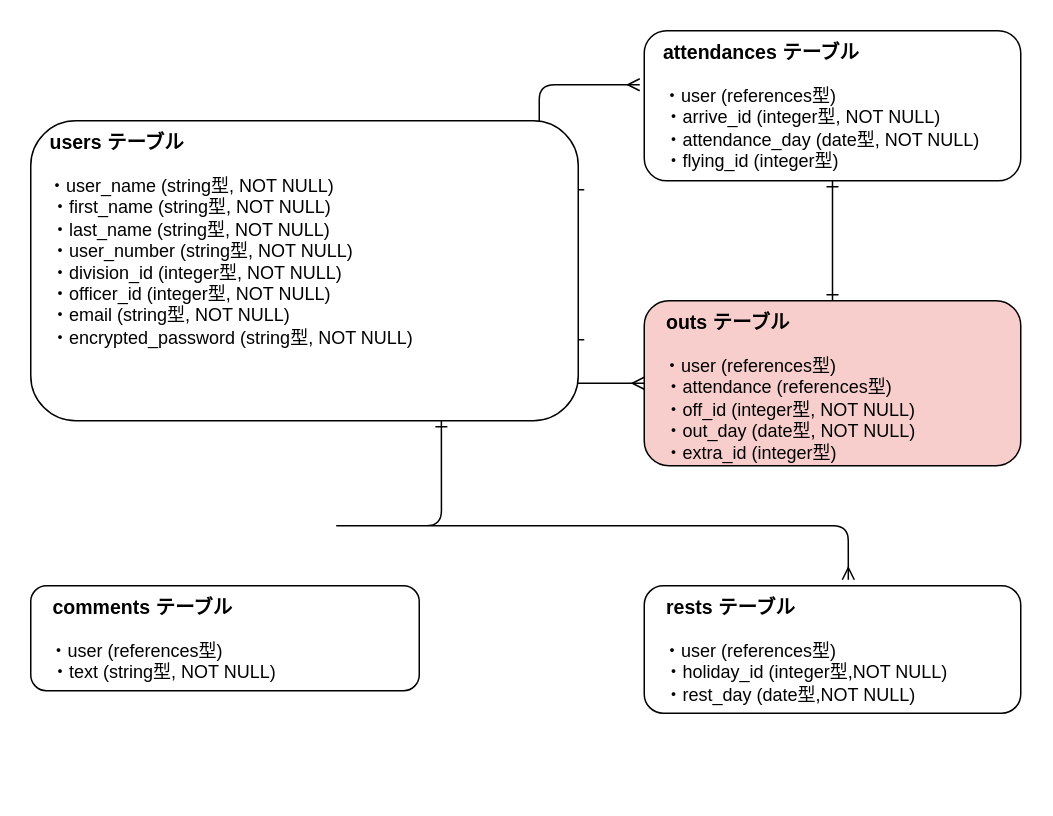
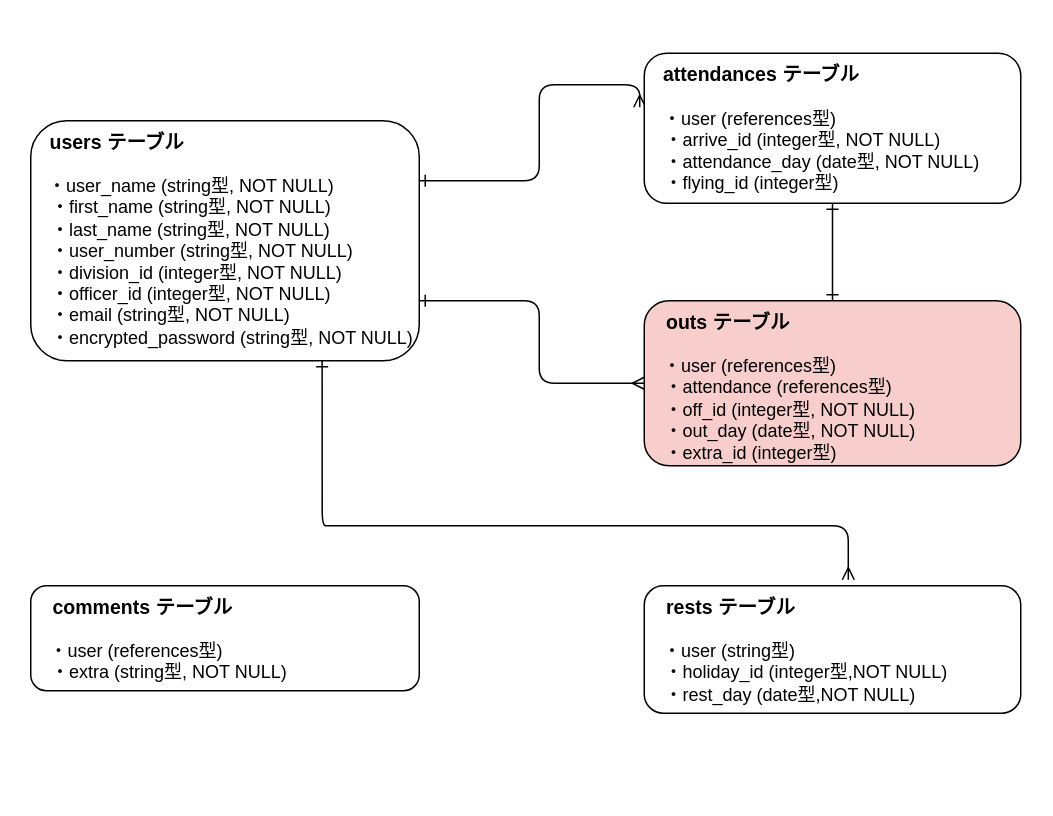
  <mxCell id="0" />
  <mxCell id="1" parent="0" />
  <mxCell id="2" style="edgeStyle=orthogonalEdgeStyle;orthogonalLoop=1;jettySize=auto;html=1;exitX=0.75;exitY=1;exitDx=0;exitDy=0;entryX=0.542;entryY=-0.047;entryDx=0;entryDy=0;entryPerimeter=0;startArrow=ERone;startFill=0;endArrow=ERmany;endFill=0;" parent="1" source="5" target="9" edge="1"><mxGeometry relative="1" as="geometry"><Array as="points"><mxPoint x="219" y="350" /><mxPoint x="559" y="350" /></Array></mxGeometry></mxCell>
  <mxCell id="3" style="edgeStyle=orthogonalEdgeStyle;orthogonalLoop=1;jettySize=auto;html=1;exitX=1;exitY=0.25;exitDx=0;exitDy=0;startArrow=ERone;startFill=0;endArrow=ERmany;endFill=0;entryX=-0.012;entryY=0.36;entryDx=0;entryDy=0;entryPerimeter=0;" parent="1" source="5" target="7" edge="1"><mxGeometry relative="1" as="geometry"><mxPoint x="359" y="90" as="targetPoint" /><Array as="points"><mxPoint x="359" y="120" /><mxPoint x="359" y="56" /></Array></mxGeometry></mxCell>
  <mxCell id="4" style="edgeStyle=orthogonalEdgeStyle;orthogonalLoop=1;jettySize=auto;html=1;exitX=1;exitY=0.75;exitDx=0;exitDy=0;startArrow=ERone;startFill=0;endArrow=ERmany;endFill=0;entryX=0;entryY=0.5;entryDx=0;entryDy=0;" parent="1" source="5" target="8" edge="1"><mxGeometry relative="1" as="geometry"><mxPoint x="359" y="260" as="targetPoint" /><Array as="points"><mxPoint x="359" y="200" /><mxPoint x="359" y="255" /></Array></mxGeometry></mxCell>
- <mxCell id="5" value="&lt;font style=&quot;font-size: 12px&quot;&gt;&lt;span style=&quot;font-size: 11px&quot;&gt;　&lt;/span&gt;&lt;font style=&quot;font-size: 13px ; font-weight: bold&quot;&gt;&lt;font style=&quot;font-size: 13px&quot;&gt;users テーブル&lt;br&gt;&lt;/font&gt;&lt;/font&gt;&lt;font style=&quot;font-size: 10px&quot;&gt;　&lt;br&gt;　&lt;/font&gt;&lt;font style=&quot;font-size: 12px&quot;&gt;・user_name (string型, NOT NULL)&lt;br&gt;　・first_name (string型, NOT NULL)&lt;br&gt;　・last_name (string型, NOT NULL)&lt;br&gt;　・user_number (string型, NOT NULL)&lt;br&gt;　・division_id&amp;nbsp;(integer型, NOT NULL)&lt;br&gt;　・officer_id&amp;nbsp;(integer型, NOT NULL)&lt;br&gt;　・&lt;/font&gt;&lt;/font&gt;&lt;font style=&quot;font-size: 12px&quot;&gt;&lt;font style=&quot;font-size: 12px&quot;&gt;&lt;font style=&quot;font-size: 12px&quot;&gt;email (string型, NOT NULL)&lt;br&gt;&lt;/font&gt;　・&lt;/font&gt;&lt;/font&gt;&lt;font style=&quot;font-size: 12px&quot;&gt;&lt;font style=&quot;font-size: 12px&quot;&gt;&lt;font style=&quot;font-size: 12px&quot;&gt;encrypted_password (string型, NOT NULL)&lt;br&gt;　&lt;br&gt;&lt;/font&gt;&lt;span style=&quot;font-size: 11px&quot;&gt;　&lt;/span&gt;&lt;br&gt;&lt;span style=&quot;font-size: 11px&quot;&gt;　&lt;/span&gt;&lt;/font&gt;&lt;br&gt;&lt;/font&gt;" style="whiteSpace=wrap;html=1;verticalAlign=top;align=left;fontFamily=Helvetica;rounded=1;" parent="1" vertex="1"><mxGeometry x="20" y="80" width="365" height="200" as="geometry" /></mxCell>
+ <mxCell id="5" value="&lt;font style=&quot;font-size: 12px&quot;&gt;&lt;span style=&quot;font-size: 11px&quot;&gt;　&lt;/span&gt;&lt;font style=&quot;font-size: 13px ; font-weight: bold&quot;&gt;&lt;font style=&quot;font-size: 13px&quot;&gt;users テーブル&lt;br&gt;&lt;/font&gt;&lt;/font&gt;&lt;font style=&quot;font-size: 10px&quot;&gt;　&lt;br&gt;　&lt;/font&gt;&lt;font style=&quot;font-size: 12px&quot;&gt;・user_name (string型, NOT NULL)&lt;br&gt;　・first_name (string型, NOT NULL)&lt;br&gt;　・last_name (string型, NOT NULL)&lt;br&gt;　・user_number (string型, NOT NULL)&lt;br&gt;　・division_id&amp;nbsp;(integer型, NOT NULL)&lt;br&gt;　・officer_id&amp;nbsp;(integer型, NOT NULL)&lt;br&gt;　・&lt;/font&gt;&lt;/font&gt;&lt;font style=&quot;font-size: 12px&quot;&gt;&lt;font style=&quot;font-size: 12px&quot;&gt;&lt;font style=&quot;font-size: 12px&quot;&gt;email (string型, NOT NULL)&lt;br&gt;&lt;/font&gt;　・&lt;/font&gt;&lt;/font&gt;&lt;font style=&quot;font-size: 12px&quot;&gt;&lt;font style=&quot;font-size: 12px&quot;&gt;&lt;font style=&quot;font-size: 12px&quot;&gt;encrypted_password (string型, NOT NULL)&lt;br&gt;　&lt;br&gt;&lt;/font&gt;&lt;span style=&quot;font-size: 11px&quot;&gt;　&lt;/span&gt;&lt;br&gt;&lt;span style=&quot;font-size: 11px&quot;&gt;　&lt;/span&gt;&lt;/font&gt;&lt;br&gt;&lt;/font&gt;" style="whiteSpace=wrap;html=1;verticalAlign=top;align=left;fontFamily=Helvetica;rounded=1;" parent="1" vertex="1"><mxGeometry x="20" y="80" width="259" height="160" as="geometry" /></mxCell>
  <mxCell id="6" style="edgeStyle=orthogonalEdgeStyle;orthogonalLoop=1;jettySize=auto;html=1;exitX=0.5;exitY=1;exitDx=0;exitDy=0;entryX=0.5;entryY=0;entryDx=0;entryDy=0;startArrow=ERone;startFill=0;endArrow=ERone;endFill=0;" parent="1" source="7" target="8" edge="1"><mxGeometry relative="1" as="geometry" /></mxCell>
- <mxCell id="7" value="&lt;font style=&quot;font-size: 12px&quot;&gt;&lt;b&gt;&lt;span style=&quot;font-size: 11px&quot;&gt;　&lt;/span&gt;&lt;font style=&quot;font-size: 13px&quot;&gt;attendances&lt;/font&gt;&lt;font style=&quot;font-size: 13px&quot;&gt;&amp;nbsp;&lt;/font&gt;&lt;font style=&quot;font-size: 13px&quot;&gt;&lt;font style=&quot;font-size: 13px&quot;&gt;テーブル&lt;br&gt;&lt;/font&gt;&lt;/font&gt;&lt;/b&gt;&lt;font style=&quot;font-size: 12px&quot;&gt;&lt;br&gt;&lt;span style=&quot;font-size: 11px&quot;&gt;　&lt;/span&gt;&lt;font style=&quot;font-size: 12px&quot;&gt;・&lt;font style=&quot;font-size: 12px&quot;&gt;&lt;span&gt;user (references型)&lt;br&gt;&lt;/span&gt;&lt;/font&gt;　&lt;font style=&quot;font-size: 12px&quot;&gt;&lt;span&gt;・arrive_id&amp;nbsp;&lt;/span&gt;&lt;/font&gt;(integer型, NOT NULL)&lt;br&gt;　・&lt;font style=&quot;font-size: 12px&quot;&gt;attendance_day (date型, NOT NULL)&lt;/font&gt;&lt;br&gt;　・flying_id (integer型)&lt;br&gt;　&lt;/font&gt;&lt;/font&gt;&lt;/font&gt;&lt;font style=&quot;font-size: 12px&quot;&gt;&lt;font style=&quot;font-size: 12px&quot;&gt;&lt;br&gt;　&lt;br&gt;　&lt;br&gt;　&lt;/font&gt;&lt;br&gt;&lt;/font&gt;" style="whiteSpace=wrap;html=1;verticalAlign=top;align=left;fontFamily=Helvetica;rounded=1;" parent="1" vertex="1"><mxGeometry x="429" y="20" width="251" height="100" as="geometry" /></mxCell>
+ <mxCell id="7" value="&lt;font style=&quot;font-size: 12px&quot;&gt;&lt;b&gt;&lt;span style=&quot;font-size: 11px&quot;&gt;　&lt;/span&gt;&lt;font style=&quot;font-size: 13px&quot;&gt;attendances&lt;/font&gt;&lt;font style=&quot;font-size: 13px&quot;&gt;&amp;nbsp;&lt;/font&gt;&lt;font style=&quot;font-size: 13px&quot;&gt;&lt;font style=&quot;font-size: 13px&quot;&gt;テーブル&lt;br&gt;&lt;/font&gt;&lt;/font&gt;&lt;/b&gt;&lt;font style=&quot;font-size: 12px&quot;&gt;&lt;br&gt;&lt;span style=&quot;font-size: 11px&quot;&gt;　&lt;/span&gt;&lt;font style=&quot;font-size: 12px&quot;&gt;・&lt;font style=&quot;font-size: 12px&quot;&gt;&lt;span&gt;user (references型)&lt;br&gt;&lt;/span&gt;&lt;/font&gt;　&lt;font style=&quot;font-size: 12px&quot;&gt;&lt;span&gt;・arrive_id&amp;nbsp;&lt;/span&gt;&lt;/font&gt;(integer型, NOT NULL)&lt;br&gt;　・&lt;font style=&quot;font-size: 12px&quot;&gt;attendance_day (date型, NOT NULL)&lt;/font&gt;&lt;br&gt;　・flying_id (integer型)&lt;br&gt;　&lt;/font&gt;&lt;/font&gt;&lt;/font&gt;&lt;font style=&quot;font-size: 12px&quot;&gt;&lt;font style=&quot;font-size: 12px&quot;&gt;&lt;br&gt;　&lt;br&gt;　&lt;br&gt;　&lt;/font&gt;&lt;br&gt;&lt;/font&gt;" style="whiteSpace=wrap;html=1;verticalAlign=top;align=left;fontFamily=Helvetica;rounded=1;" parent="1" vertex="1"><mxGeometry x="429" y="35" width="251" height="100" as="geometry" /></mxCell>
  <mxCell id="8" value="&lt;font style=&quot;font-size: 12px&quot;&gt;&lt;b style=&quot;font-size: 13px&quot;&gt;&lt;span&gt;　outs&lt;/span&gt;&lt;font style=&quot;font-size: 13px&quot;&gt;&amp;nbsp;&lt;/font&gt;&lt;font style=&quot;font-size: 13px&quot;&gt;&lt;font style=&quot;font-size: 13px&quot;&gt;テーブル&lt;br&gt;&lt;/font&gt;&lt;/font&gt;&lt;/b&gt;&lt;font style=&quot;font-size: 12px&quot;&gt;&lt;br&gt;&lt;span style=&quot;font-size: 11px&quot;&gt;　&lt;/span&gt;&lt;font style=&quot;font-size: 12px&quot;&gt;・&lt;font style=&quot;font-size: 12px&quot;&gt;&lt;span&gt;user (references型)&lt;br&gt;　・attendance&amp;nbsp;&lt;/span&gt;(references型)&lt;span&gt;&lt;br&gt;&lt;/span&gt;&lt;/font&gt;　&lt;font style=&quot;font-size: 12px&quot;&gt;&lt;span&gt;・off_id&amp;nbsp;&lt;/span&gt;&lt;/font&gt;(integer型, NOT NULL)&lt;br&gt;　・out&lt;font style=&quot;font-size: 12px&quot;&gt;_day (date型, NOT NULL)&lt;br&gt;&lt;/font&gt;　・extra_id (integer型)&lt;br&gt;　&lt;br&gt;　&lt;/font&gt;&lt;/font&gt;&lt;/font&gt;&lt;font style=&quot;font-size: 12px&quot;&gt;&lt;font style=&quot;font-size: 12px&quot;&gt;&lt;br&gt;　&lt;br&gt;　&lt;br&gt;　&lt;/font&gt;&lt;br&gt;&lt;/font&gt;" style="whiteSpace=wrap;html=1;verticalAlign=top;align=left;fontFamily=Helvetica;rounded=1;fillColor=#f8cecc;" parent="1" vertex="1"><mxGeometry x="429" y="200" width="251" height="110" as="geometry" /></mxCell>
- <mxCell id="9" value="&lt;font style=&quot;font-size: 12px&quot;&gt;&lt;b style=&quot;font-size: 13px&quot;&gt;&lt;span&gt;　rests&lt;/span&gt;&lt;font style=&quot;font-size: 13px&quot;&gt;&amp;nbsp;&lt;/font&gt;&lt;font style=&quot;font-size: 13px&quot;&gt;&lt;font style=&quot;font-size: 13px&quot;&gt;テーブル&lt;br&gt;&lt;/font&gt;&lt;/font&gt;&lt;/b&gt;&lt;font style=&quot;font-size: 12px&quot;&gt;&lt;br&gt;&lt;span style=&quot;font-size: 11px&quot;&gt;　&lt;/span&gt;&lt;font style=&quot;font-size: 12px&quot;&gt;・&lt;font style=&quot;font-size: 12px&quot;&gt;&lt;span&gt;user (references型)&lt;br&gt;&lt;/span&gt;&lt;/font&gt;　&lt;font style=&quot;font-size: 12px&quot;&gt;&lt;span&gt;・holiday_id&amp;nbsp;&lt;/span&gt;&lt;/font&gt;(integer型,NOT NULL)&lt;br&gt;　・rest&lt;font style=&quot;font-size: 12px&quot;&gt;_day (date型,NOT NULL)&lt;/font&gt;&lt;br&gt;　&lt;br&gt;　&lt;/font&gt;&lt;/font&gt;&lt;/font&gt;&lt;font style=&quot;font-size: 12px&quot;&gt;&lt;font style=&quot;font-size: 12px&quot;&gt;&lt;br&gt;　&lt;br&gt;　&lt;br&gt;　&lt;/font&gt;&lt;br&gt;&lt;/font&gt;" style="whiteSpace=wrap;html=1;verticalAlign=top;align=left;fontFamily=Helvetica;rounded=1;" parent="1" vertex="1"><mxGeometry x="429" y="390" width="251" height="85" as="geometry" /></mxCell>
- <mxCell id="10" value="&lt;font style=&quot;font-size: 12px&quot;&gt;&lt;b style=&quot;font-size: 13px&quot;&gt;&lt;span&gt;　comments&lt;/span&gt;&lt;font style=&quot;font-size: 13px&quot;&gt;&amp;nbsp;&lt;/font&gt;&lt;font style=&quot;font-size: 13px&quot;&gt;&lt;font style=&quot;font-size: 13px&quot;&gt;テーブル&lt;br&gt;&lt;/font&gt;&lt;/font&gt;&lt;/b&gt;&lt;font style=&quot;font-size: 12px&quot;&gt;&lt;br&gt;&lt;span style=&quot;font-size: 11px&quot;&gt;　&lt;/span&gt;&lt;font style=&quot;font-size: 12px&quot;&gt;・&lt;font style=&quot;font-size: 12px&quot;&gt;&lt;span&gt;user (references型)&lt;br&gt;&lt;/span&gt;&lt;/font&gt;　&lt;font style=&quot;font-size: 12px&quot;&gt;&lt;span&gt;・text&amp;nbsp;&lt;/span&gt;&lt;/font&gt;(string型, NOT NULL)&lt;br&gt;　&lt;br&gt;　&lt;/font&gt;&lt;/font&gt;&lt;/font&gt;&lt;font style=&quot;font-size: 12px&quot;&gt;&lt;font style=&quot;font-size: 12px&quot;&gt;&lt;br&gt;　&lt;br&gt;　&lt;br&gt;　&lt;/font&gt;&lt;br&gt;&lt;/font&gt;" style="whiteSpace=wrap;html=1;verticalAlign=top;align=left;fontFamily=Helvetica;rounded=1;" parent="1" vertex="1"><mxGeometry x="20" y="390" width="259" height="70" as="geometry" /></mxCell>
+ <mxCell id="9" value="&lt;font style=&quot;font-size: 12px&quot;&gt;&lt;b style=&quot;font-size: 13px&quot;&gt;&lt;span&gt;　rests&lt;/span&gt;&lt;font style=&quot;font-size: 13px&quot;&gt;&amp;nbsp;&lt;/font&gt;&lt;font style=&quot;font-size: 13px&quot;&gt;&lt;font style=&quot;font-size: 13px&quot;&gt;テーブル&lt;br&gt;&lt;/font&gt;&lt;/font&gt;&lt;/b&gt;&lt;font style=&quot;font-size: 12px&quot;&gt;&lt;br&gt;&lt;span style=&quot;font-size: 11px&quot;&gt;　&lt;/span&gt;&lt;font style=&quot;font-size: 12px&quot;&gt;・&lt;font style=&quot;font-size: 12px&quot;&gt;&lt;span&gt;user (string型)&lt;br&gt;&lt;/span&gt;&lt;/font&gt;　&lt;font style=&quot;font-size: 12px&quot;&gt;&lt;span&gt;・holiday_id&amp;nbsp;&lt;/span&gt;&lt;/font&gt;(integer型,NOT NULL)&lt;br&gt;　・rest&lt;font style=&quot;font-size: 12px&quot;&gt;_day (date型,NOT NULL)&lt;/font&gt;&lt;br&gt;　&lt;br&gt;　&lt;/font&gt;&lt;/font&gt;&lt;/font&gt;&lt;font style=&quot;font-size: 12px&quot;&gt;&lt;font style=&quot;font-size: 12px&quot;&gt;&lt;br&gt;　&lt;br&gt;　&lt;br&gt;　&lt;/font&gt;&lt;br&gt;&lt;/font&gt;" style="whiteSpace=wrap;html=1;verticalAlign=top;align=left;fontFamily=Helvetica;rounded=1;" parent="1" vertex="1"><mxGeometry x="429" y="390" width="251" height="85" as="geometry" /></mxCell>
+ <mxCell id="10" value="&lt;font style=&quot;font-size: 12px&quot;&gt;&lt;b style=&quot;font-size: 13px&quot;&gt;&lt;span&gt;　comments&lt;/span&gt;&lt;font style=&quot;font-size: 13px&quot;&gt;&amp;nbsp;&lt;/font&gt;&lt;font style=&quot;font-size: 13px&quot;&gt;&lt;font style=&quot;font-size: 13px&quot;&gt;テーブル&lt;br&gt;&lt;/font&gt;&lt;/font&gt;&lt;/b&gt;&lt;font style=&quot;font-size: 12px&quot;&gt;&lt;br&gt;&lt;span style=&quot;font-size: 11px&quot;&gt;　&lt;/span&gt;&lt;font style=&quot;font-size: 12px&quot;&gt;・&lt;font style=&quot;font-size: 12px&quot;&gt;&lt;span&gt;user (references型)&lt;br&gt;&lt;/span&gt;&lt;/font&gt;　&lt;font style=&quot;font-size: 12px&quot;&gt;&lt;span&gt;・extra&amp;nbsp;&lt;/span&gt;&lt;/font&gt;(string型, NOT NULL)&lt;br&gt;　&lt;br&gt;　&lt;/font&gt;&lt;/font&gt;&lt;/font&gt;&lt;font style=&quot;font-size: 12px&quot;&gt;&lt;font style=&quot;font-size: 12px&quot;&gt;&lt;br&gt;　&lt;br&gt;　&lt;br&gt;　&lt;/font&gt;&lt;br&gt;&lt;/font&gt;" style="whiteSpace=wrap;html=1;verticalAlign=top;align=left;fontFamily=Helvetica;rounded=1;" parent="1" vertex="1"><mxGeometry x="20" y="390" width="259" height="70" as="geometry" /></mxCell>
